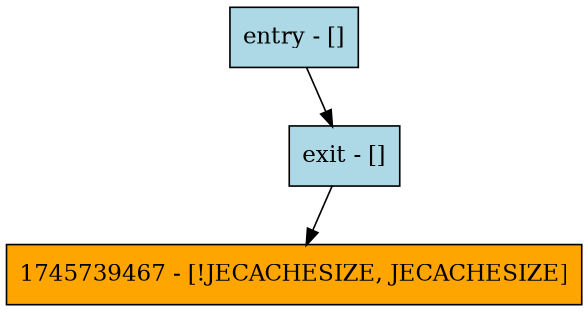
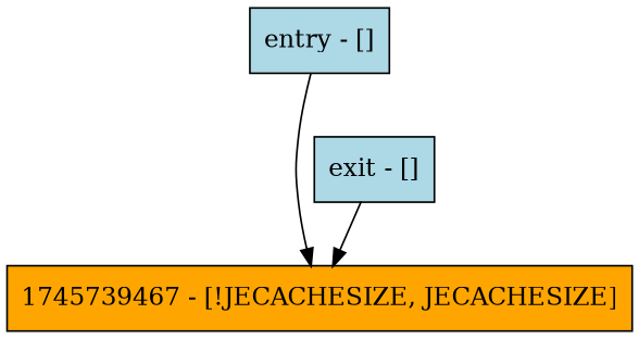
  digraph {
    fontname="DejaVu Serif"
    node [fillcolor=lightblue fontname="DejaVu Serif" shape=record style=filled]
    edge [fontname="DejaVu Serif"]
    n1 [label="entry - []"]
    n2 [fillcolor=orange label="1745739467 - [!JECACHESIZE, JECACHESIZE]"]
    n3 [label="exit - []"]
-   n1 -> n3
+   n1 -> n2
    n3 -> n2
  }
